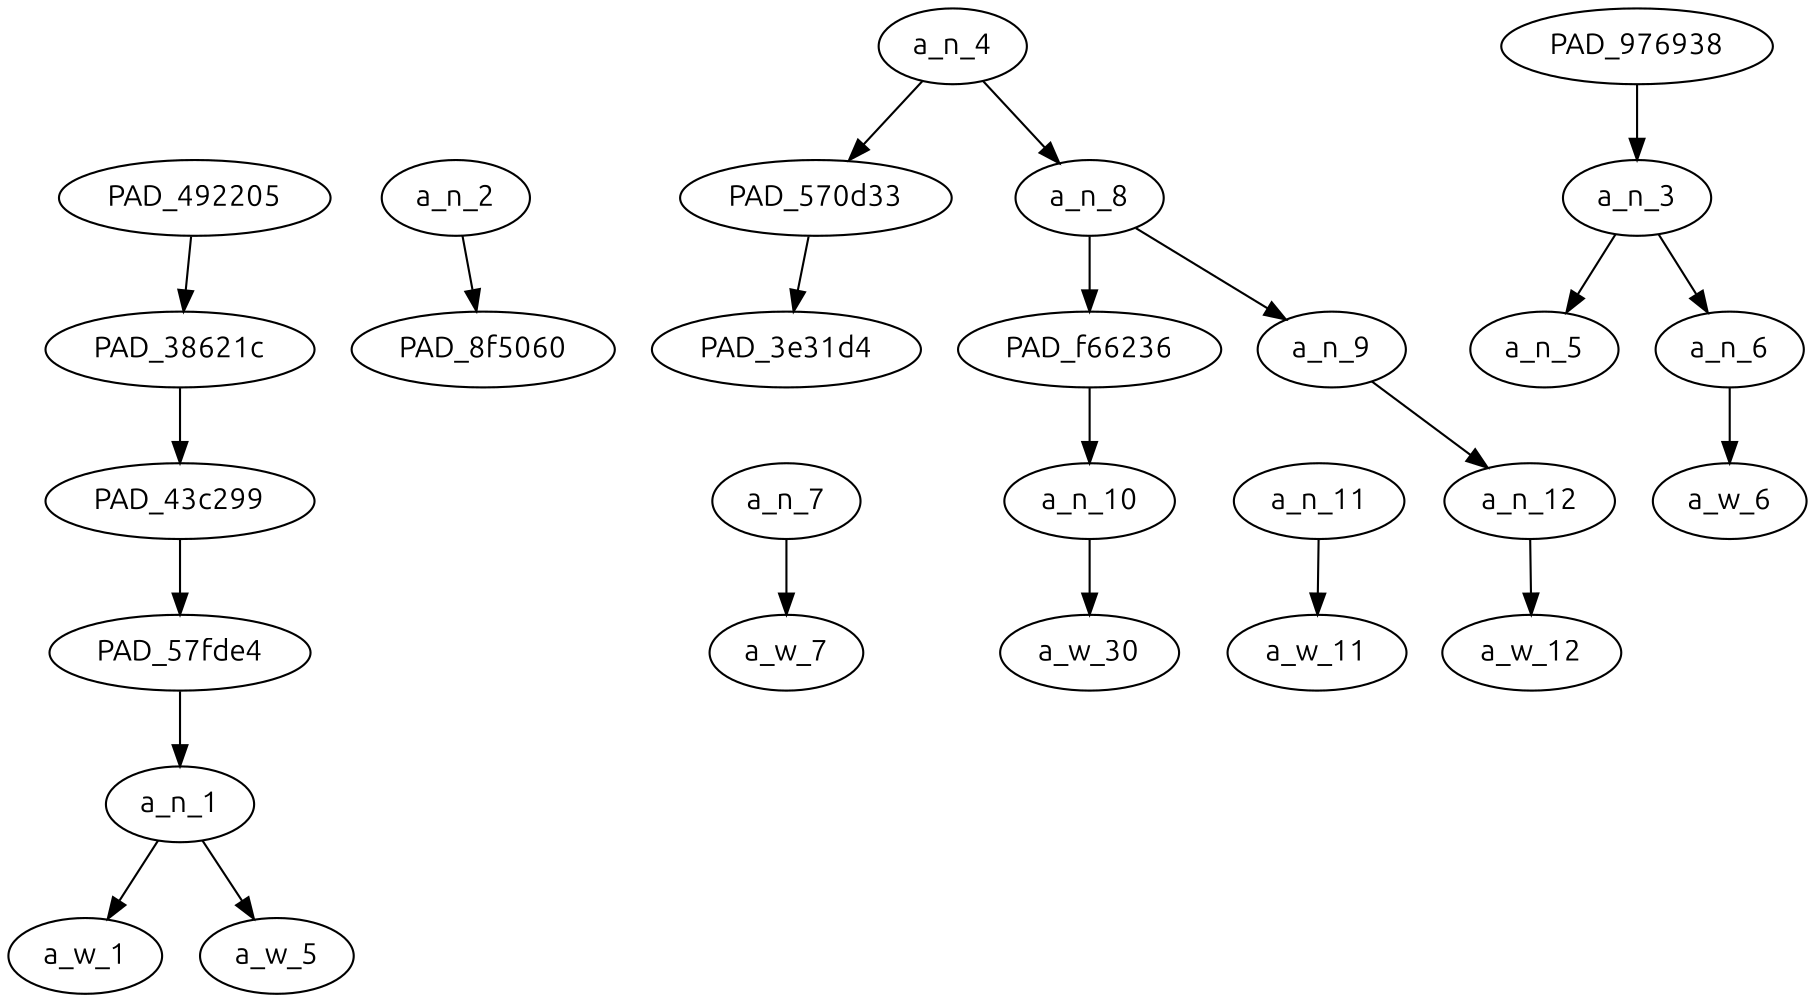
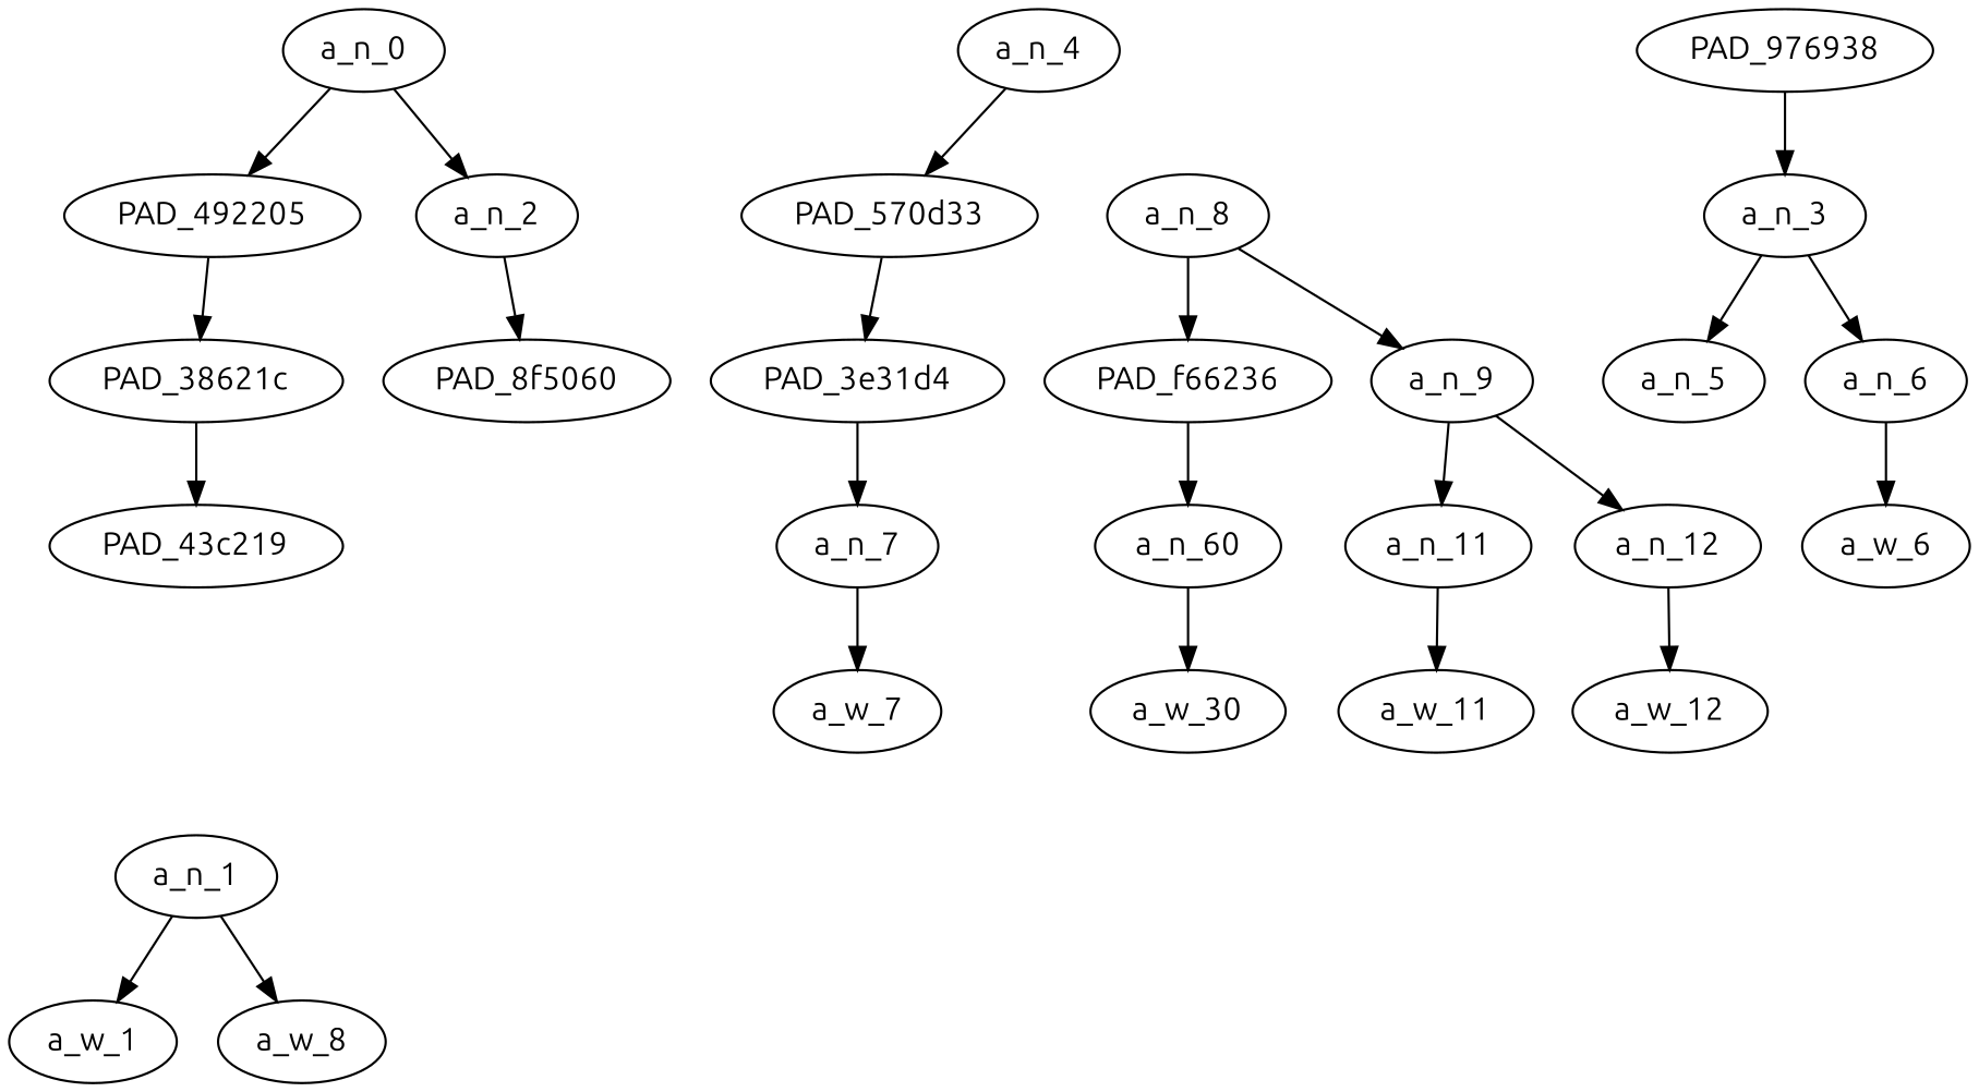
  strict digraph {
    fontname=Ubuntu
    node [div_dir=1 fontname=Ubuntu index=0 level=1 text_span="[0]" value=0.07396418]
    edge [fontname=Ubuntu]
+   a_n_0 [level=6 text_span="[0, 1, 2, 3, 4, 5, 6]" value=1.00000006]
    PAD_492205 [level=5]
    a_n_2 [index=1 level=5 text_span="[1, 2, 3, 4, 5, 6]" value=0.92314239]
    PAD_38621c [level=4]
    PAD_8f5060 [index=1 level=4 text_span="[1, 2]" value=0.17914401]
-   PAD_43c299 [level=3]
+   PAD_43c299 [level=3 label=PAD_43c219]
    a_n_4 [index=2 level=4 text_span="[3, 4, 5, 6]" value=0.74126266]
    PAD_570d33 [div_dir=-1 index=2 level=3 text_span="[3]" value=0.06910856]
    a_n_8 [index=3 level=3 text_span="[4, 5, 6]" value=0.66937235]
-   PAD_57fde4 [level=2]
    a_n_1
    a_w_1 [div_dir=0 level=0 value=what]
-   a_w_5 [div_dir=0 index=1 level=0 text_span="[1]" value=the]
+   a_w_5 [div_dir=0 index=1 level=0 text_span="[1]" value=the label=a_w_8]
    PAD_976938 [index=1 level=3 text_span="[1, 2]" value=0.17914401]
    a_n_3 [index=1 level=2 text_span="[1, 2]" value=0.17914401]
    PAD_3e31d4 [div_dir=-1 index=2 level=2 text_span="[3]" value=0.06910856]
    PAD_f66236 [index=4 level=2 text_span="[6]" value=0.40784725]
    a_n_9 [index=3 level=2 text_span="[4, 5]" value=0.25832946]
    a_n_5 [index=1 text_span="[1]" value=0.08436994]
    a_n_6 [index=2 text_span="[2]" value=0.09407980]
    a_w_6 [div_dir=0 index=2 level=0 text_span="[2]" value=fuck]
    a_n_7 [div_dir=-1 index=3 text_span="[3]" value=0.06910856]
-   a_n_10 [index=6 text_span="[6]" value=0.40784725]
+   a_n_10 [index=6 text_span="[6]" value=0.40784725 label=a_n_60]
    a_n_11 [index=4 text_span="[4]" value=0.08038748]
    a_n_12 [index=5 text_span="[5]" value=0.17680396]
    a_w_7 [div_dir=0 index=3 level=0 text_span="[3]" value=is]
    n27 [div_dir=0 index=6 label=a_w_30 level=0 text_span="[6]" value=nigger]
    a_w_11 [div_dir=0 index=4 level=0 text_span="[4]" value=a]
    a_w_12 [div_dir=0 index=5 level=0 text_span="[5]" value=snow]
+   a_n_0 -> PAD_492205
+   a_n_0 -> a_n_2
    PAD_492205 -> PAD_38621c
    a_n_2 -> PAD_8f5060
    PAD_38621c -> PAD_43c299
-   PAD_43c299 -> PAD_57fde4
    a_n_4 -> PAD_570d33
-   a_n_4 -> a_n_8
    PAD_570d33 -> PAD_3e31d4
    a_n_8 -> PAD_f66236
    a_n_8 -> a_n_9
-   PAD_57fde4 -> a_n_1
    a_n_1 -> a_w_1
    a_n_1 -> a_w_5
    PAD_976938 -> a_n_3
    a_n_3 -> a_n_5
    a_n_3 -> a_n_6
+   PAD_3e31d4 -> a_n_7
    PAD_f66236 -> a_n_10
+   a_n_9 -> a_n_11
    a_n_9 -> a_n_12
    a_n_6 -> a_w_6
    a_n_7 -> a_w_7
    a_n_10 -> n27
    a_n_11 -> a_w_11
    a_n_12 -> a_w_12
  }
